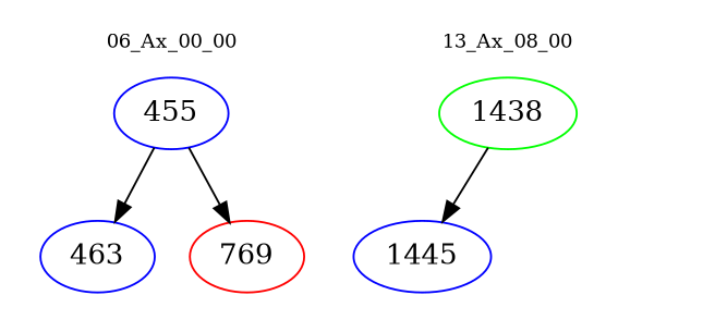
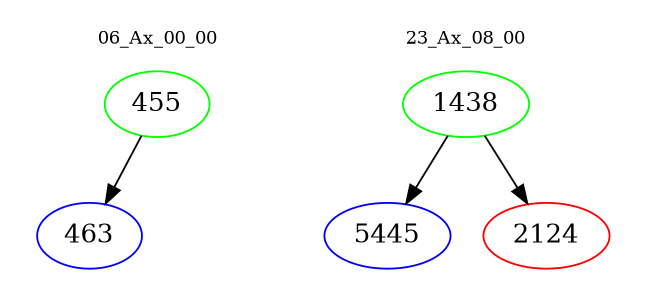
  digraph {
    node [color=green]
    edge [color=black]
-   n1 [color=blue label=455]
+   n1 [label=455]
    n2 [color=blue label=463]
-   n3 [color=red label=769]
    n4 [label=1438]
-   n5 [color=blue label=1445]
+   n5 [color=blue label=5445]
+   n6 [color=red label=2124]
    subgraph cluster_1 {
      color=white
      fontsize=10
      label="06_Ax_00_00"
      n1
      n2
-     n3
    }
    subgraph cluster_2 {
      color=white
      fontsize=10
-     label="13_Ax_08_00"
+     label="23_Ax_08_00"
      n4
      n5
+     n6
    }
    n1 -> n2
-   n1 -> n3
    n4 -> n5
+   n4 -> n6
  }
